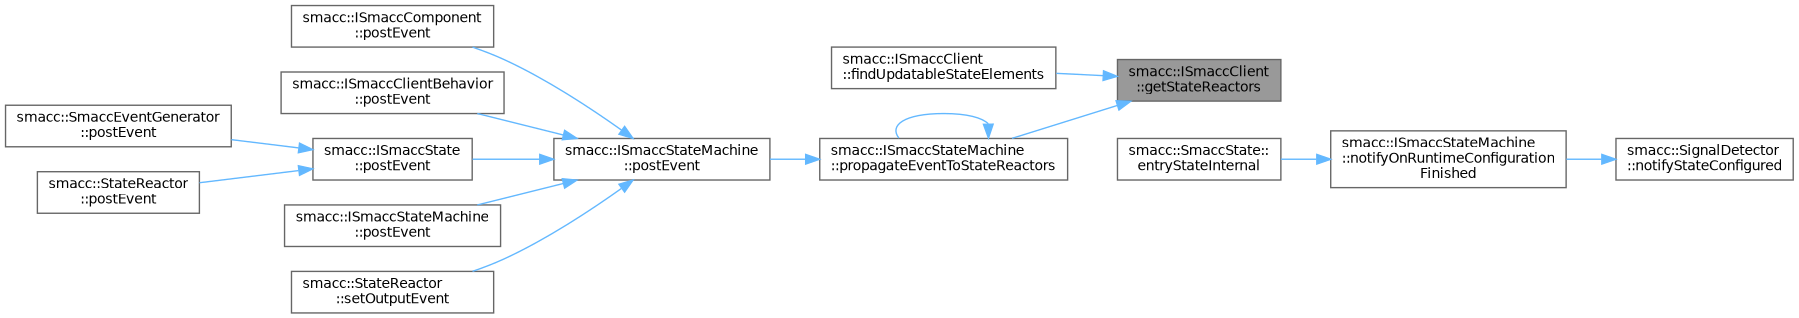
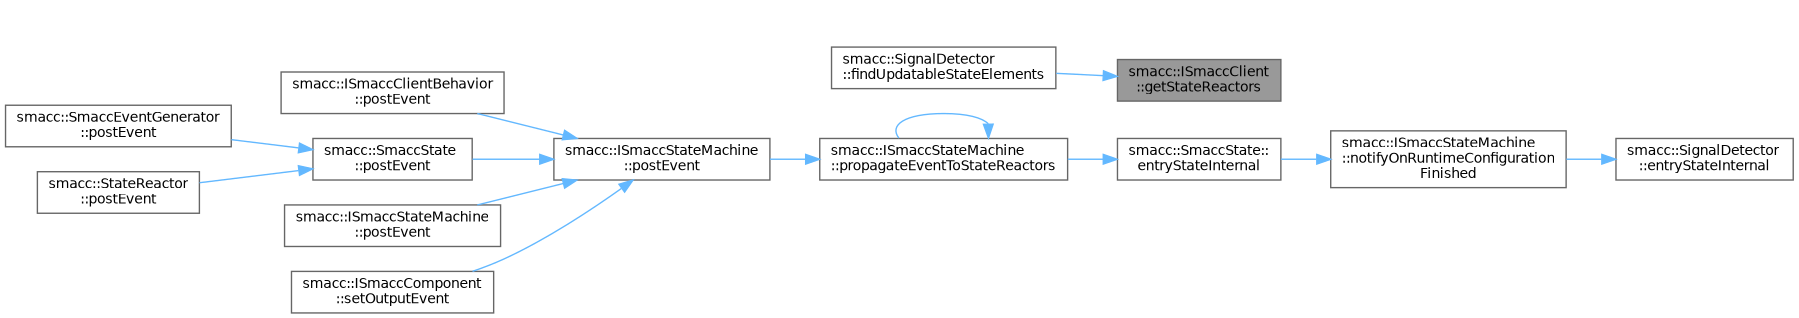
  digraph {
    rankdir=RL
    node [color=grey40 fillcolor=white fontname=Helvetica fontsize=10 shape=box style=filled]
    edge [color=steelblue1 dir=back fontname=Helvetica fontsize=10 labelfontname=Helvetica labelfontsize=10 style=solid]
    n1 [color=gray40 fillcolor=grey60 fontcolor=black height=0.2 label="smacc::ISmaccClient\l::getStateReactors" width=0.4]
-   n2 [height=0.2 label="smacc::ISmaccClient\l::findUpdatableStateElements" width=0.4]
+   n2 [height=0.2 label="smacc::SignalDetector\l::findUpdatableStateElements" width=0.4]
    n3 [height=0.2 label="smacc::ISmaccStateMachine\l::propagateEventToStateReactors" width=0.4]
    n4 [height=0.2 label="smacc::ISmaccStateMachine\l::postEvent" width=0.4]
-   n5 [height=0.2 label="smacc::SignalDetector\l::notifyStateConfigured" width=0.4]
+   n5 [height=0.2 label="smacc::SignalDetector\l::entryStateInternal" width=0.4]
    n6 [height=0.2 label="smacc::ISmaccStateMachine\l::notifyOnRuntimeConfiguration\lFinished" width=0.4]
    n7 [height=0.2 label="smacc::SmaccState::\lentryStateInternal" width=0.4]
-   n8 [height=0.2 label="smacc::ISmaccComponent\l::postEvent" width=0.4]
    n9 [height=0.2 label="smacc::ISmaccClientBehavior\l::postEvent" width=0.4]
-   n10 [height=0.2 label="smacc::ISmaccState\l::postEvent" width=0.4]
+   n10 [height=0.2 label="smacc::SmaccState\l::postEvent" width=0.4]
    n11 [height=0.2 label="smacc::ISmaccStateMachine\l::postEvent" width=0.4]
-   n12 [height=0.2 label="smacc::StateReactor\l::setOutputEvent" width=0.4]
+   n12 [height=0.2 label="smacc::ISmaccComponent\l::setOutputEvent" width=0.4]
    n13 [height=0.2 label="smacc::SmaccEventGenerator\l::postEvent" width=0.4]
    n14 [height=0.2 label="smacc::StateReactor\l::postEvent" width=0.4]
    n1 -> n2
-   n1 -> n3
+   n7 -> n3
    n3 -> n3
    n3 -> n4
-   n4 -> n8
    n4 -> n9
    n4 -> n10
    n4 -> n11
    n4 -> n12
    n5 -> n6
    n6 -> n7
    n10 -> n13
    n10 -> n14
  }
